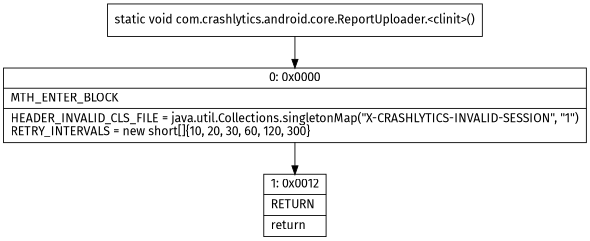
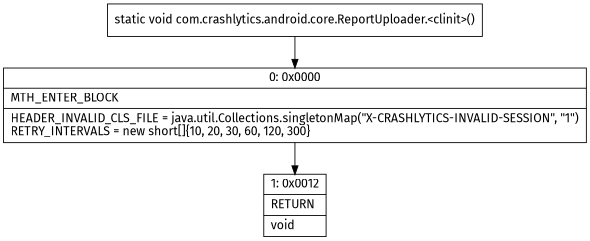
  digraph {
    fontname="Fira Sans"
    node [shape=record fontname="Fira Sans"]
    edge [fontname="Fira Sans"]
    n1 [label="{0\:\ 0x0000|MTH_ENTER_BLOCK\l|HEADER_INVALID_CLS_FILE = java.util.Collections.singletonMap(\"X\-CRASHLYTICS\-INVALID\-SESSION\", \"1\")\lRETRY_INTERVALS = new short[]\{10, 20, 30, 60, 120, 300\}\l}"]
-   n2 [label="{1\:\ 0x0012|RETURN\l|return\l}"]
+   n2 [label="{1\:\ 0x0012|RETURN\l|void\l}"]
    n3 [label="{static void com.crashlytics.android.core.ReportUploader.\<clinit\>() }"]
    n1 -> n2
    n3 -> n1
  }
